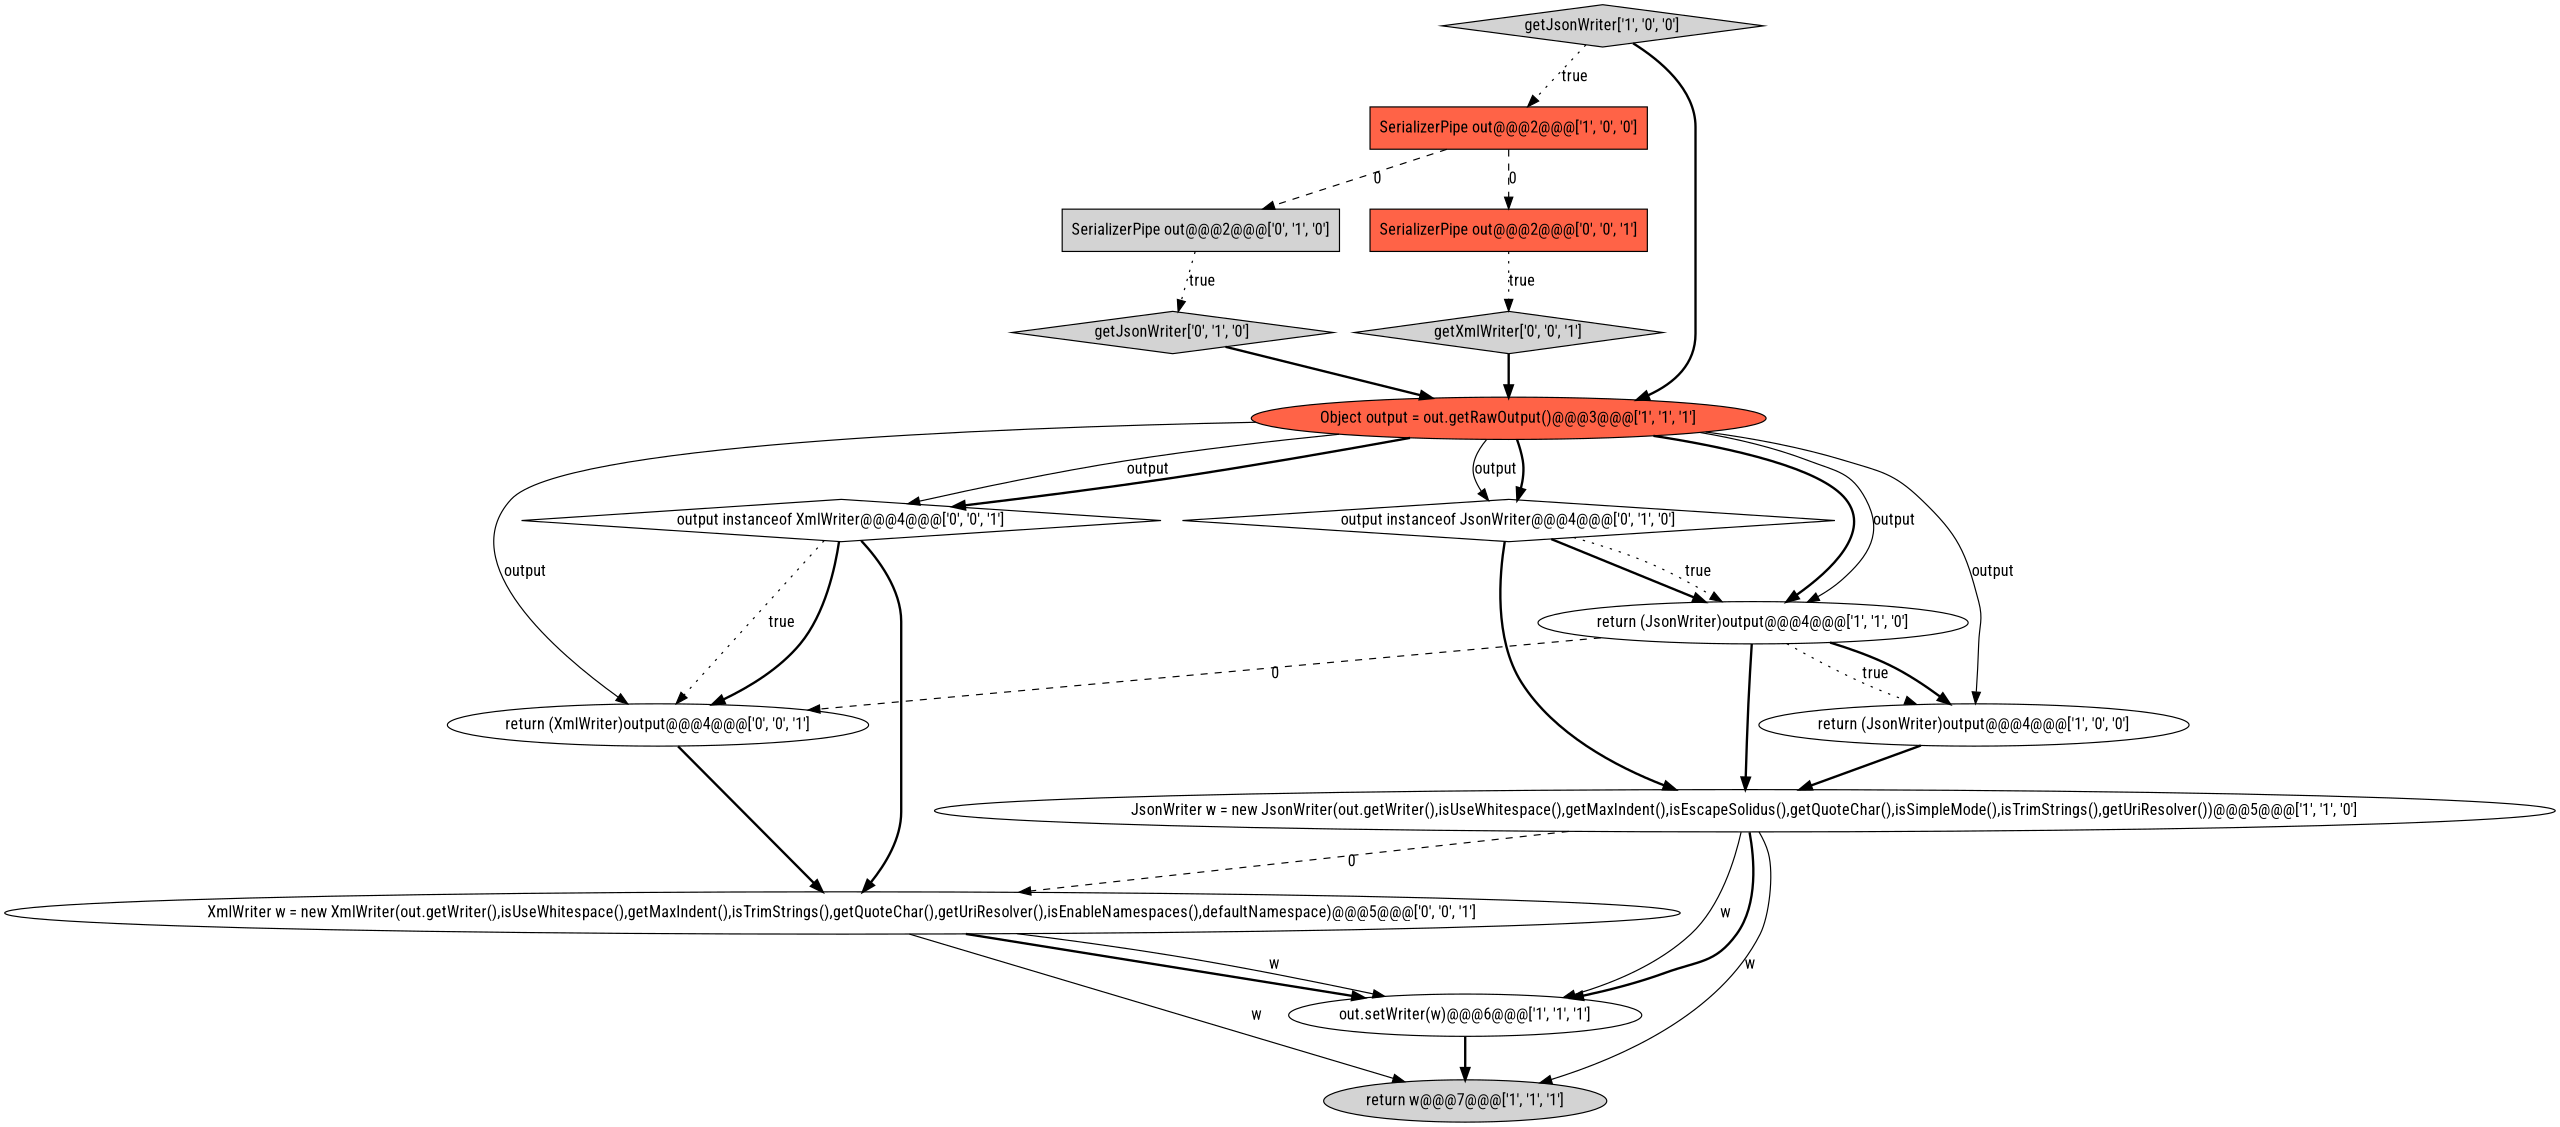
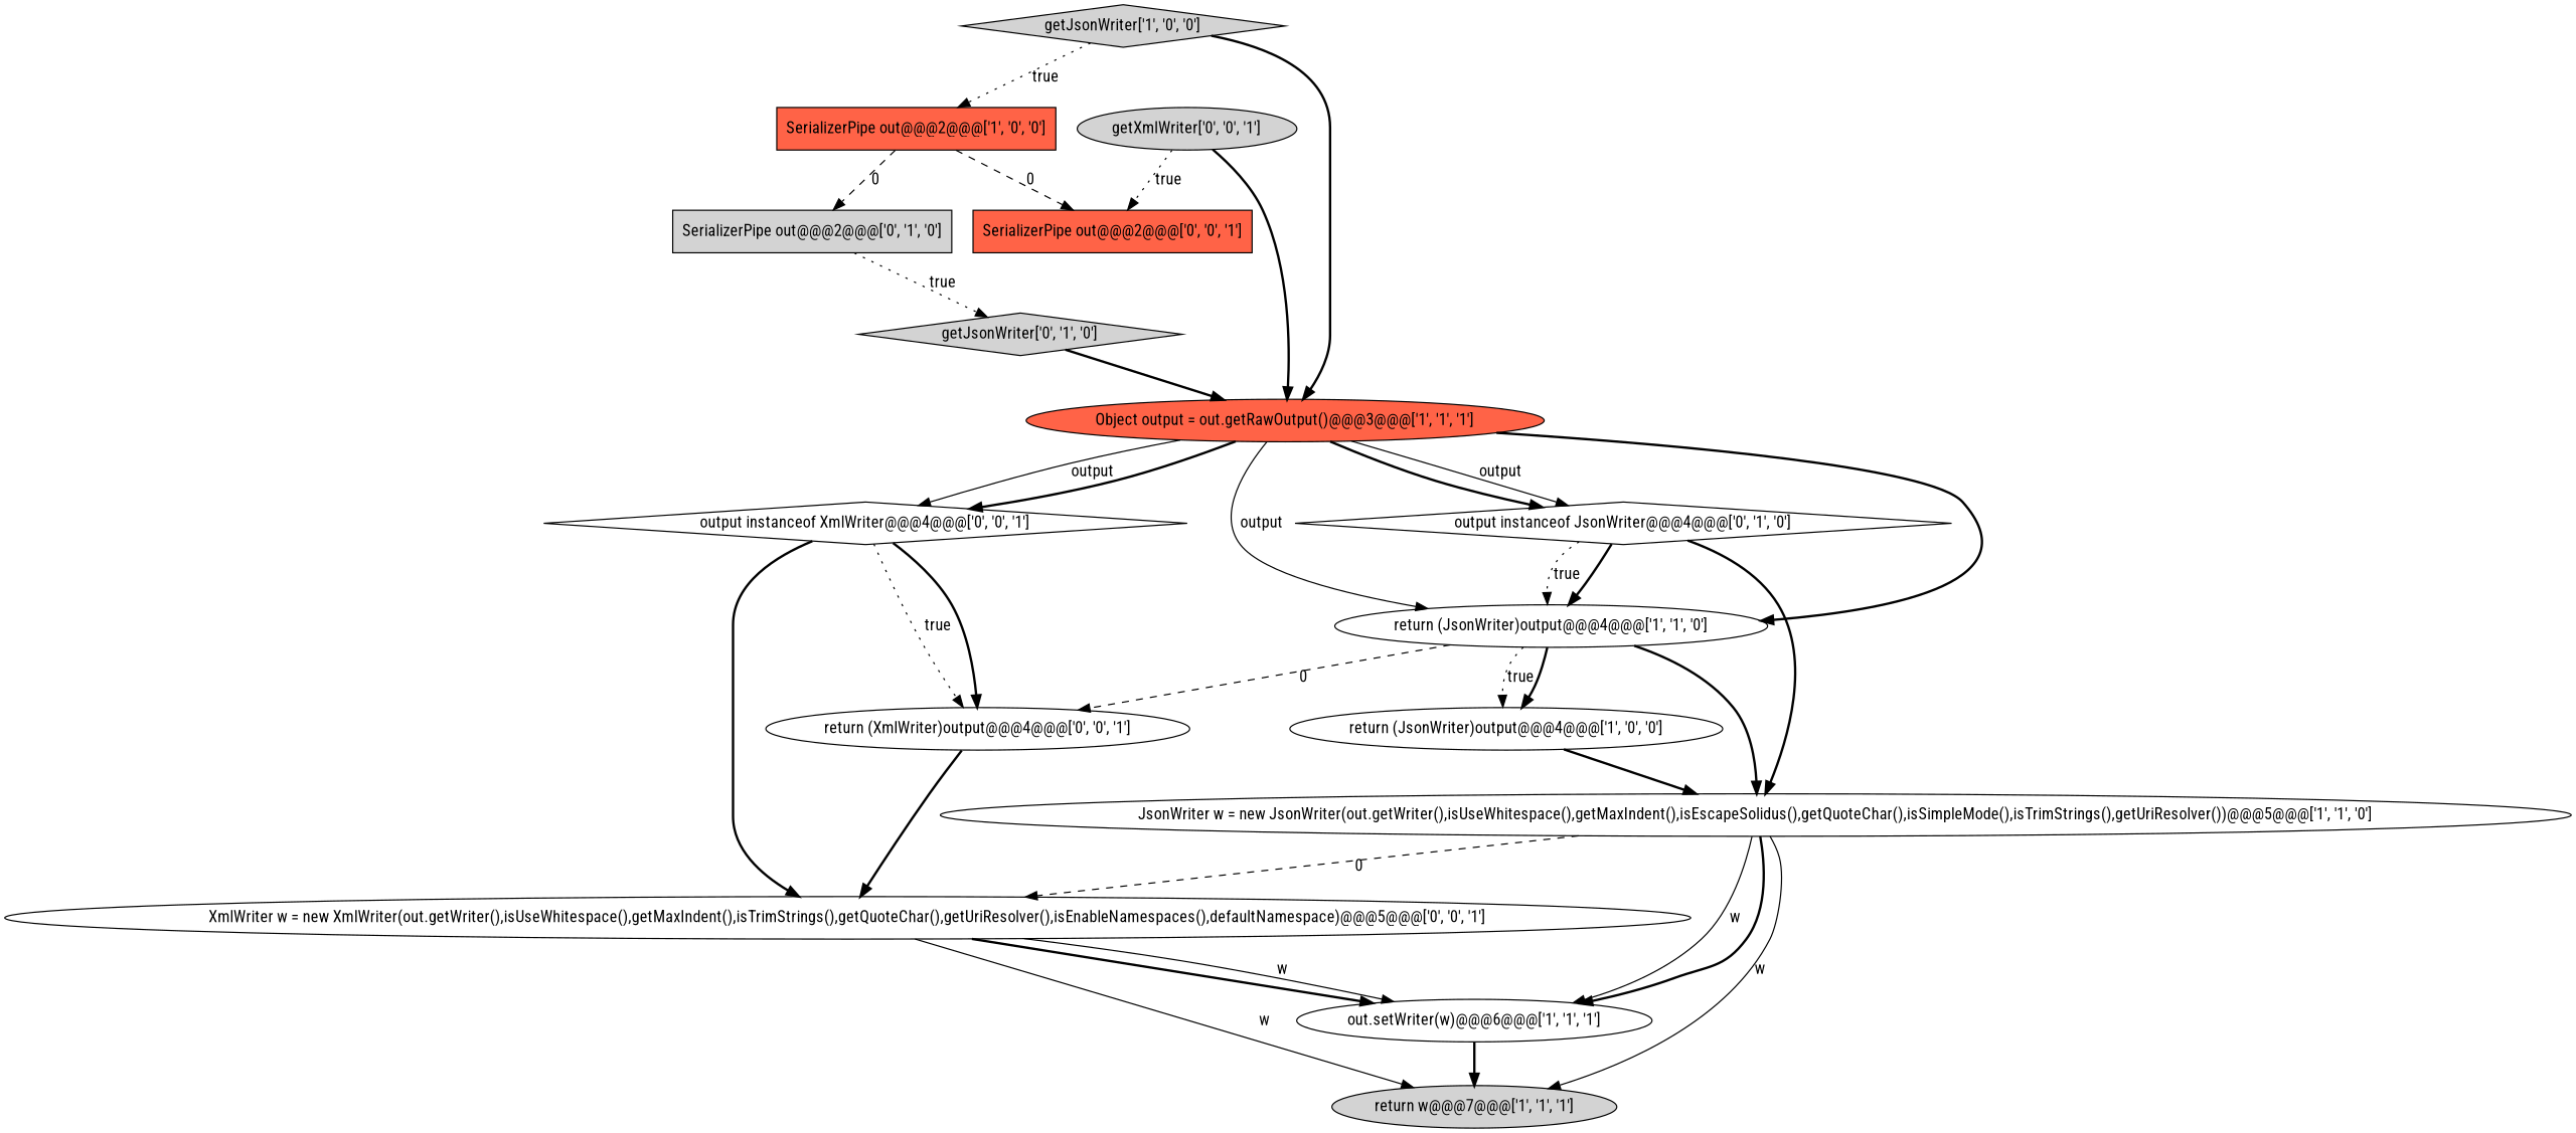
  digraph {
    fontname="Roboto Condensed"
    node [fillcolor=white fontname="Roboto Condensed" shape=ellipse style=filled]
    edge [fontname="Roboto Condensed" style=bold]
    n1 [label="output instanceof XmlWriter@@@4@@@['0', '0', '1']" shape=diamond]
    n2 [label="XmlWriter w = new XmlWriter(out.getWriter(),isUseWhitespace(),getMaxIndent(),isTrimStrings(),getQuoteChar(),getUriResolver(),isEnableNamespaces(),defaultNamespace)@@@5@@@['0', '0', '1']"]
    n3 [label="return (XmlWriter)output@@@4@@@['0', '0', '1']"]
    n4 [fillcolor=lightgray label="return w@@@7@@@['1', '1', '1']"]
    n5 [label="out.setWriter(w)@@@6@@@['1', '1', '1']"]
    n6 [fillcolor=tomato label="SerializerPipe out@@@2@@@['0', '0', '1']" shape=box]
    n7 [label="return (JsonWriter)output@@@4@@@['1', '0', '0']"]
    n8 [label="JsonWriter w = new JsonWriter(out.getWriter(),isUseWhitespace(),getMaxIndent(),isEscapeSolidus(),getQuoteChar(),isSimpleMode(),isTrimStrings(),getUriResolver())@@@5@@@['1', '1', '0']"]
    n9 [fillcolor=tomato label="SerializerPipe out@@@2@@@['1', '0', '0']" shape=box]
    n10 [fillcolor=lightgray label="SerializerPipe out@@@2@@@['0', '1', '0']" shape=box]
    n11 [fillcolor=lightgray label="getJsonWriter['0', '1', '0']" shape=diamond]
    n12 [label="output instanceof JsonWriter@@@4@@@['0', '1', '0']" shape=diamond]
    n13 [label="return (JsonWriter)output@@@4@@@['1', '1', '0']"]
-   n14 [fillcolor=lightgray label="getXmlWriter['0', '0', '1']" shape=diamond]
+   n14 [fillcolor=lightgray label="getXmlWriter['0', '0', '1']"]
    n15 [fillcolor=tomato label="Object output = out.getRawOutput()@@@3@@@['1', '1', '1']"]
    n16 [fillcolor=lightgray label="getJsonWriter['1', '0', '0']" shape=diamond]
    n1 -> n2
    n1 -> n3 [label=true style=dotted]
    n1 -> n3
    n2 -> n4 [label=w style=solid]
    n2 -> n5
    n2 -> n5 [label=w style=solid]
    n3 -> n2
    n5 -> n4
    n7 -> n8
    n8 -> n2 [label=0 style=dashed]
    n8 -> n4 [label=w style=solid]
    n8 -> n5 [label=w style=solid]
    n8 -> n5
    n9 -> n6 [label=0 style=dashed]
    n9 -> n10 [label=0 style=dashed]
    n10 -> n11 [label=true style=dotted]
    n11 -> n15
    n12 -> n8
    n12 -> n13
    n12 -> n13 [label=true style=dotted]
    n13 -> n3 [label=0 style=dashed]
    n13 -> n7 [label=true style=dotted]
    n13 -> n7
    n13 -> n8
-   n6 -> n14 [label=true style=dotted]
+   n14 -> n6 [label=true style=dotted]
    n14 -> n15
    n15 -> n1 [label=output style=solid]
    n15 -> n1
-   n15 -> n3 [label=output style=solid]
-   n15 -> n7 [label=output style=solid]
    n15 -> n12
    n15 -> n12 [label=output style=solid]
    n15 -> n13
    n15 -> n13 [label=output style=solid]
    n16 -> n9 [label=true style=dotted]
    n16 -> n15
  }
